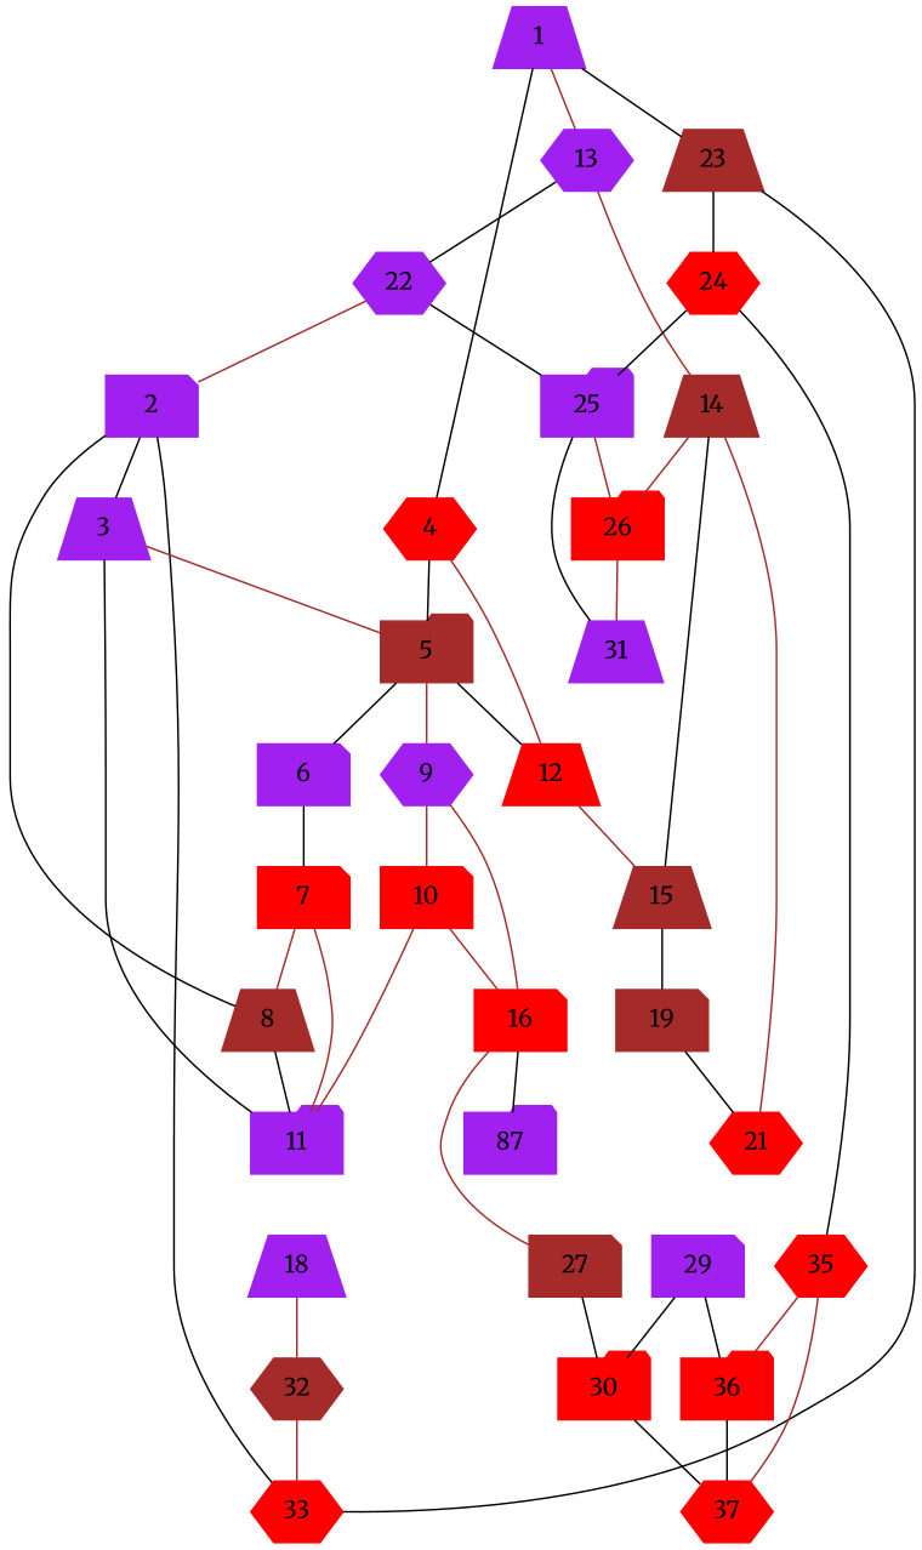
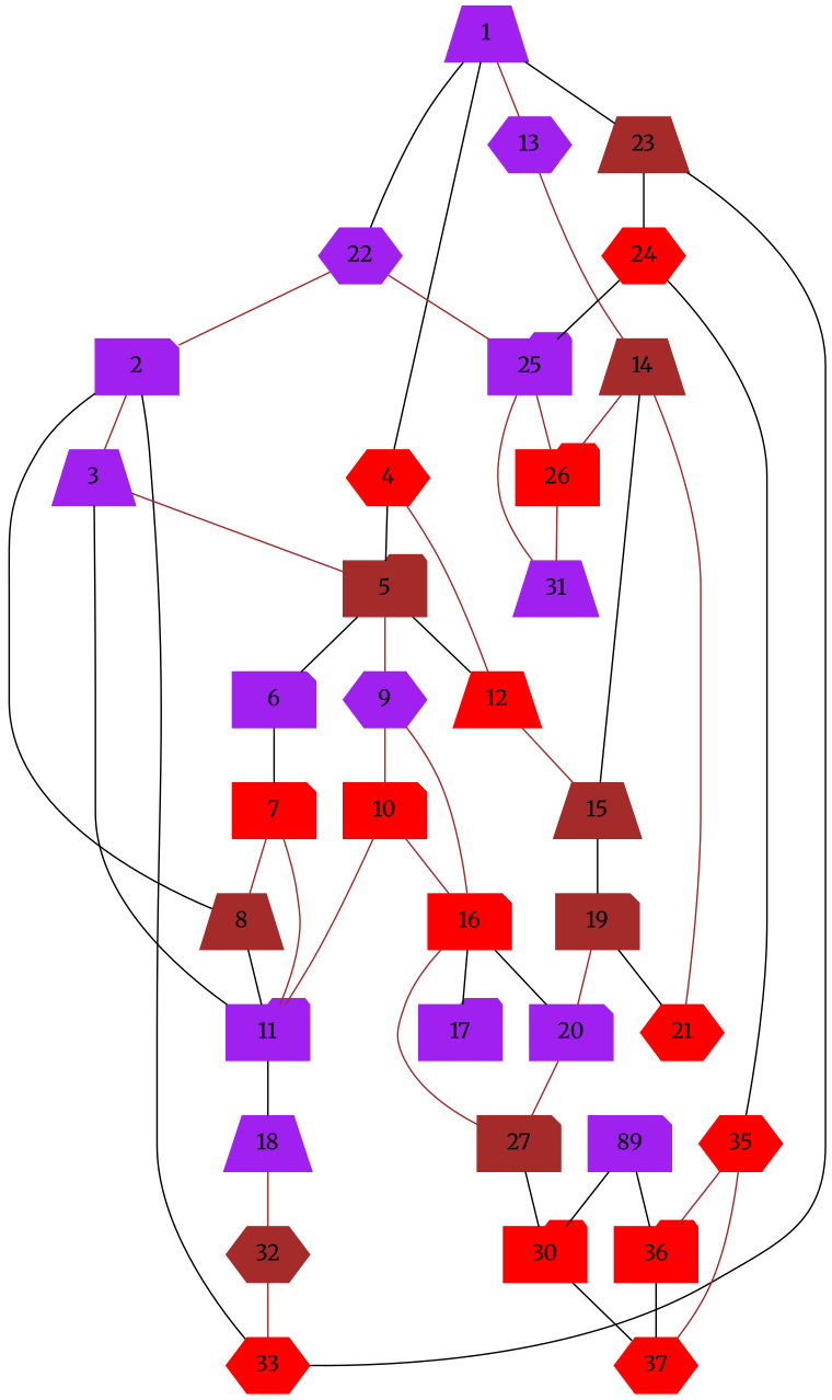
  graph {
    fontname=Merriweather
    node [color=purple fontname=Merriweather shape=hexagon style=filled]
    edge [color=black fontname=Merriweather weight=1.0]
    1 [shape=trapezium]
    4 [color=red]
    13
    23 [color=brown shape=trapezium]
    2 [shape=note]
    3 [shape=trapezium]
    8 [color=brown shape=trapezium]
    33 [color=red]
    5 [color=brown shape=folder]
    12 [color=red shape=trapezium]
    14 [color=brown shape=trapezium]
    22
    24 [color=red]
    11 [shape=folder]
    6 [shape=note]
    9
    7 [color=red shape=note]
    15 [color=brown shape=trapezium]
    10 [color=red shape=note]
    16 [color=red shape=note]
    18 [shape=trapezium]
-   17 [shape=folder label=87]
+   17 [shape=folder]
+   20 [shape=note]
    27 [color=brown shape=note]
    32 [color=brown]
    19 [color=brown shape=note]
    21 [color=red]
    26 [color=red shape=folder]
    25 [shape=folder]
    31 [shape=trapezium]
    30 [color=red shape=folder]
    35 [color=red]
    36 [color=red shape=folder]
    37 [color=red]
-   29 [shape=note]
+   29 [shape=note label=89]
    1 -- 4
    1 -- 13 [color=brown weight=2.0]
    1 -- 23
    4 -- 5
    4 -- 12 [color=brown]
    13 -- 14 [color=brown weight=2.0]
-   13 -- 22 [weight=2.0]
+   1 -- 22 [weight=2.0]
    23 -- 33
    23 -- 24 [weight=2.0]
-   2 -- 3
+   2 -- 3 [color=brown]
    2 -- 8
    2 -- 33
    3 -- 5 [color=brown]
    3 -- 11
    8 -- 11
    5 -- 12
    5 -- 6
    5 -- 9 [color=brown weight=2.0]
    12 -- 15 [color=brown]
    14 -- 15
    14 -- 21 [color=brown]
    14 -- 26 [color=brown]
    22 -- 2 [color=brown]
-   22 -- 25 [weight=2.0]
+   22 -- 25 [color=brown weight=2.0]
    24 -- 25 [weight=2.0]
    24 -- 35
+   11 -- 18
    6 -- 7
    9 -- 10 [color=brown]
    9 -- 16 [color=brown]
    7 -- 8 [color=brown]
    7 -- 11 [color=brown]
    15 -- 19
    10 -- 11 [color=brown]
    10 -- 16 [color=brown]
    16 -- 17 [weight=2.0]
+   16 -- 20
    16 -- 27 [color=brown]
    18 -- 32 [color=brown]
+   20 -- 27 [color=brown]
    27 -- 30
    32 -- 33 [color=brown weight=2.0]
+   19 -- 20 [color=brown]
    19 -- 21
    26 -- 31 [color=brown]
    25 -- 26 [color=brown]
-   25 -- 31
+   25 -- 31 [color=brown]
    30 -- 37
    35 -- 36 [color=brown]
    35 -- 37 [color=brown]
    36 -- 37
    29 -- 30
    29 -- 36
  }
